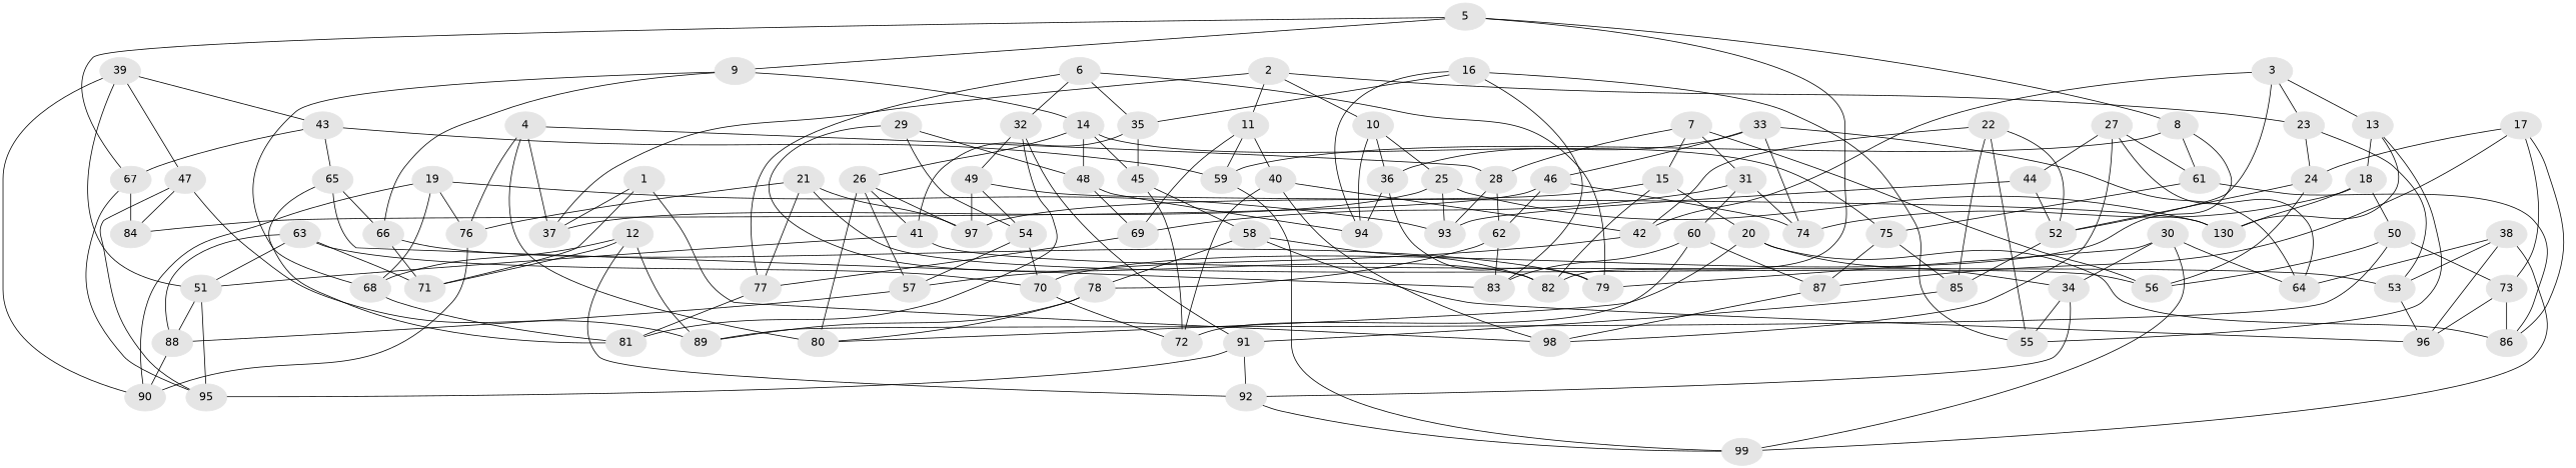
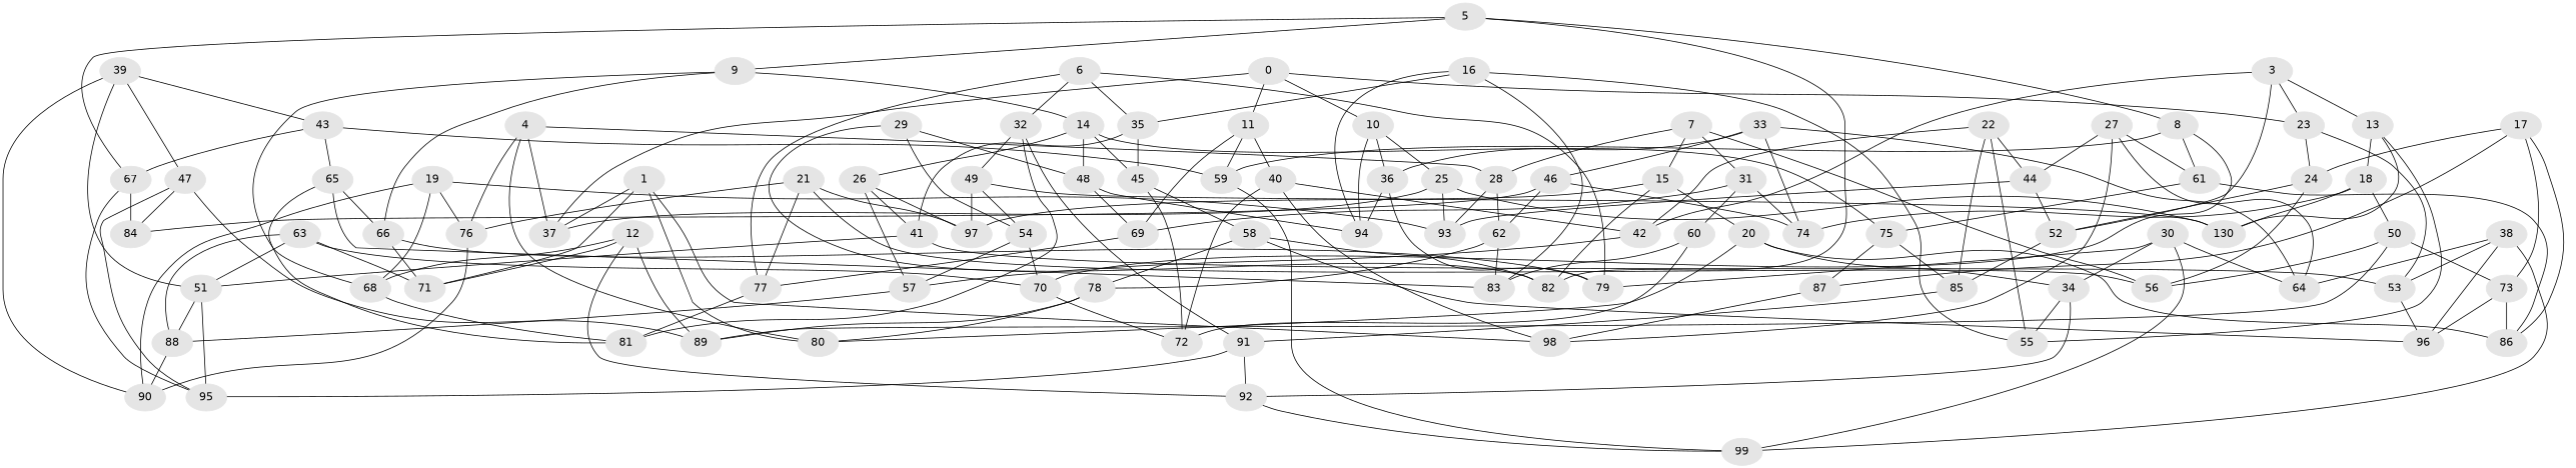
  graph {
    fontname="DejaVu Sans"
    node [color=gray90 fontname="DejaVu Sans" style=filled]
    edge [fontname="DejaVu Sans"]
    1
    37
    71
    80
    98
-   2
+   2 [label=0]
    10
    11
    23
    25
    36
    94
    59
    40
    69
    24
    53
    3
    13
    42
    52
    18
    55
    n24 [label=130]
    57
    85
    4
    28
    76
    93
    62
    90
    5
    8
    9
    67
    82
    61
    70
    14
    66
    68
    84
    95
    6
    32
    35
    77
    79
    49
    81
    91
    45
    41
    7
    15
    31
    56
    20
    97
    74
    60
    99
    86
    75
    72
    26
    48
    12
    89
    92
    50
    58
    34
    16
    83
    17
    73
    87
    96
    19
    21
    22
    44
    51
    88
    27
    64
    78
    29
    54
    30
    33
    46
    38
    39
    43
    47
    65
    63
    1 -- 37
    1 -- 71
-   26 -- 80
+   1 -- 80
    1 -- 98
    2 -- 37
    2 -- 10
    2 -- 11
    2 -- 23
    10 -- 25
    10 -- 36
    10 -- 94
    11 -- 59
    11 -- 40
    11 -- 69
    23 -- 24
    23 -- 53
    25 -- 37
    25 -- n24
    25 -- 93
    36 -- 94
    36 -- 79
    59 -- 99
    40 -- 98
    40 -- 42
    40 -- 72
    69 -- 77
    24 -- 52
    24 -- 56
    53 -- 96
    3 -- 23
    3 -- 13
    3 -- 42
    3 -- 52
    13 -- 18
    13 -- 55
    13 -- n24
    42 -- 57
    52 -- 85
    18 -- n24
    18 -- 74
    18 -- 50
    57 -- 88
    85 -- 91
    4 -- 37
    4 -- 80
    4 -- 28
    4 -- 76
    28 -- 93
    28 -- 62
    76 -- 90
    62 -- 83
    62 -- 78
    5 -- 8
    5 -- 9
    5 -- 67
    5 -- 82
    8 -- 59
    8 -- 61
    8 -- 70
    9 -- 14
    9 -- 66
    9 -- 68
    67 -- 84
    67 -- 95
    61 -- 86
    61 -- 75
    70 -- 72
    14 -- 45
    14 -- 75
    14 -- 26
    14 -- 48
    66 -- 71
    66 -- 79
    68 -- 81
    6 -- 32
    6 -- 35
    6 -- 77
    6 -- 79
    32 -- 49
    32 -- 81
    32 -- 91
    35 -- 45
    35 -- 41
    77 -- 81
    49 -- n24
    49 -- 97
    49 -- 54
    91 -- 95
    91 -- 92
    45 -- 72
    45 -- 58
    41 -- 53
    41 -- 51
    7 -- 28
    7 -- 15
    7 -- 31
    7 -- 56
    15 -- 82
    15 -- 20
    15 -- 97
    31 -- 69
    31 -- 74
    31 -- 60
    20 -- 80
    20 -- 86
    20 -- 34
    60 -- 72
    60 -- 83
-   60 -- 87
    75 -- 85
    75 -- 87
    26 -- 57
    26 -- 41
    26 -- 97
    48 -- 94
    48 -- 69
    12 -- 71
    12 -- 68
    12 -- 89
    12 -- 92
    92 -- 99
    50 -- 56
    50 -- 89
    50 -- 73
    58 -- 82
    58 -- 96
    58 -- 78
    34 -- 55
    34 -- 92
    16 -- 94
    16 -- 55
    16 -- 35
    16 -- 83
    17 -- 24
    17 -- 86
    17 -- 73
    17 -- 87
    73 -- 86
    73 -- 96
    87 -- 98
    19 -- 76
    19 -- 93
    19 -- 90
    19 -- 68
    21 -- 76
    21 -- 77
    21 -- 56
    21 -- 97
    22 -- 42
    22 -- 55
    22 -- 85
-   22 -- 52
+   22 -- 44
    44 -- 52
    44 -- 93
    51 -- 95
    51 -- 88
    88 -- 90
    27 -- 98
    27 -- 61
    27 -- 44
    27 -- 64
    78 -- 80
    78 -- 89
    29 -- 82
    29 -- 48
    29 -- 54
    54 -- 57
    54 -- 70
    30 -- 79
    30 -- 99
    30 -- 34
    30 -- 64
    33 -- 36
    33 -- 74
    33 -- 64
    33 -- 46
    46 -- 62
    46 -- 84
    46 -- 74
    38 -- 53
    38 -- 99
    38 -- 96
    38 -- 64
    39 -- 90
    39 -- 51
    39 -- 43
    39 -- 47
    43 -- 59
    43 -- 67
    43 -- 65
    47 -- 84
    47 -- 95
    47 -- 89
    65 -- 66
    65 -- 81
    65 -- 83
    63 -- 71
    63 -- 70
    63 -- 51
    63 -- 88
  }
